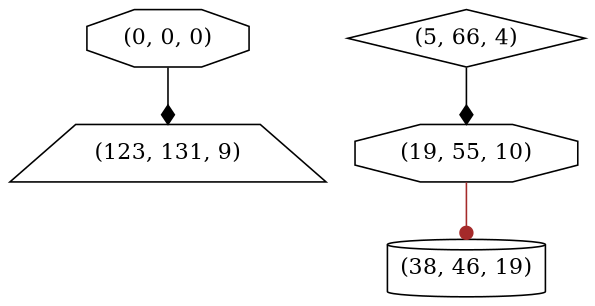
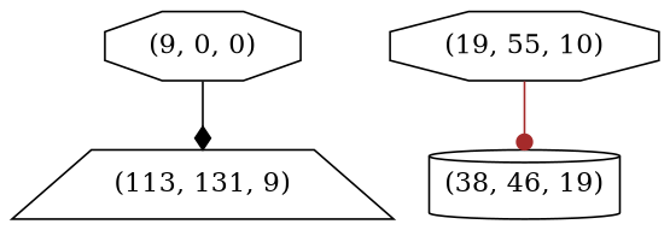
  digraph {
    node [shape=octagon]
    edge [arrowhead=diamond color=black]
-   "(123, 131, 9)" [shape=trapezium]
-   "(0, 0, 0)"
-   "(5, 66, 4)" [shape=diamond]
+   "(123, 131, 9)" [shape=trapezium label="(113, 131, 9)"]
+   "(0, 0, 0)" [label="(9, 0, 0)"]
    n4 [label="(19, 55, 10)"]
    "(38, 46, 19)" [shape=cylinder]
    "(0, 0, 0)" -> "(123, 131, 9)"
-   "(5, 66, 4)" -> n4
    n4 -> "(38, 46, 19)" [arrowhead=dot color=brown]
  }
